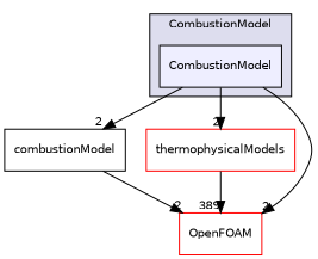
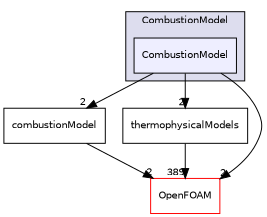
  digraph {
    compound=true
    node [fontname=Helvetica fontsize=10 shape=box]
    edge [headlabel=2 labeldistance=1.5 labelfontname=Helvetica labelfontsize=10]
    n1 [fillcolor="#eeeeff" label=CombustionModel pencolor=black style=filled]
    n2 [label=combustionModel]
-   n3 [color=red label=thermophysicalModels]
+   n3 [color=black label=thermophysicalModels]
    n4 [color=red label=OpenFOAM]
    subgraph cluster_1 {
      bgcolor="#ddddee"
      fontname=Helvetica
      fontsize=10
      label=CombustionModel
      pencolor=black
      n1
    }
    n1 -> n2
    n1 -> n3
    n1 -> n4
    n2 -> n4
    n3 -> n4 [headlabel=389]
  }
